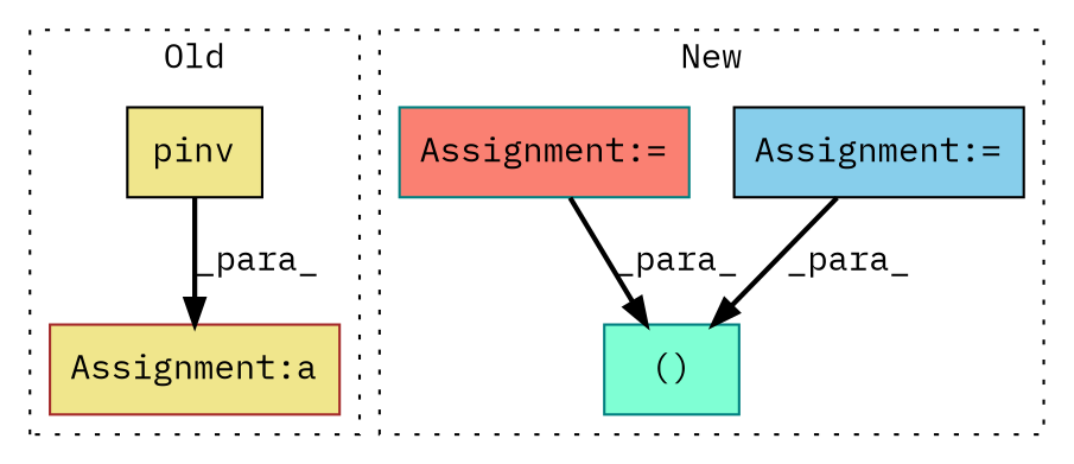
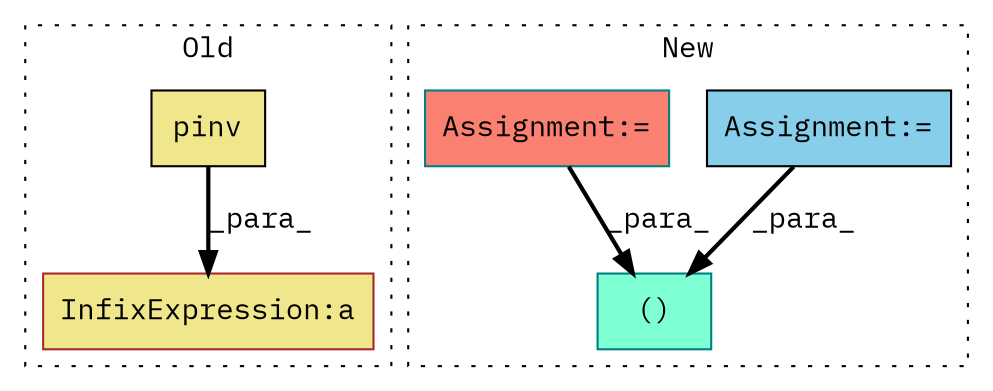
  digraph {
    fontname="IBM Plex Mono"
    node [a=7 shape=box style=filled fillcolor=khaki color=black fontname="IBM Plex Mono"]
    edge [style=bold fontname="IBM Plex Mono"]
    n1 [a=32 l="5,1" label=pinv s="7447,7453"]
-   n2 [a=27 l=3 label="Assignment:a" s=7454 color=brown]
+   n2 [a=27 l=3 label="InfixExpression:a" s=7454 color=brown]
    n3 [a=106 l=33 label="()" s=9172 fillcolor=aquamarine color=teal]
    n4 [l=11 label="Assignment:=" s=7586 fillcolor=skyblue]
    n5 [l=9 label="Assignment:=" s=7607 fillcolor=salmon color=teal]
    subgraph cluster_1 {
      label=Old
      style=dotted
      n1
      n2
    }
    subgraph cluster_2 {
      label=New
      style=dotted
      n3
      n4
      n5
    }
    n1 -> n2 [label=_para_]
    n4 -> n3 [label=_para_]
    n5 -> n3 [label=_para_]
  }
